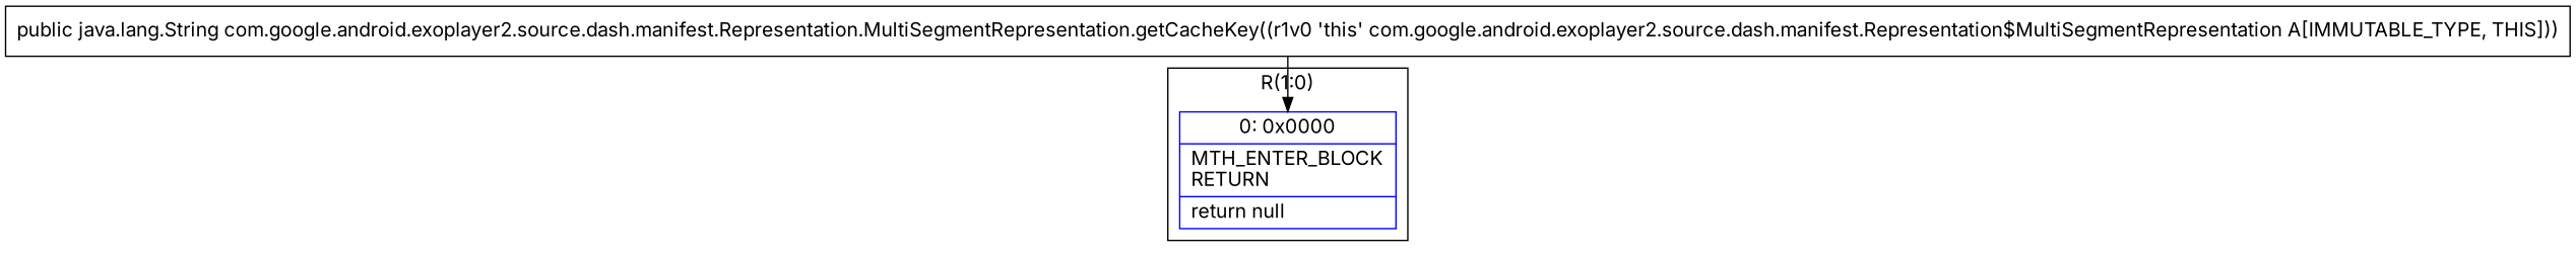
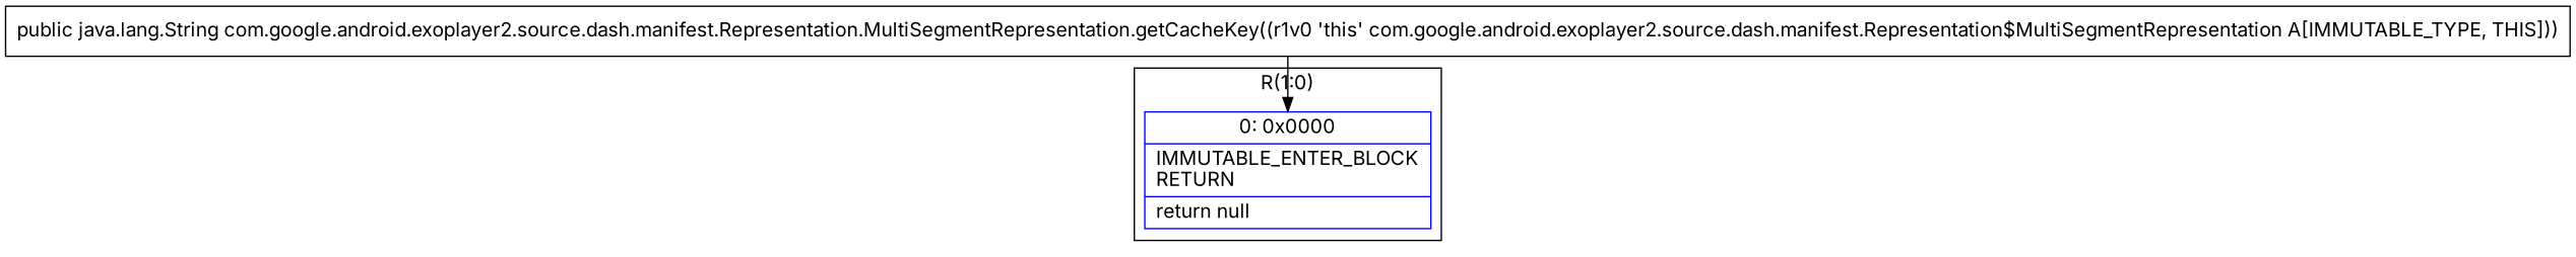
  digraph {
    fontname=Inter
    node [shape=record fontname=Inter]
-   n1 [color=blue label="{0\:\ 0x0000|MTH_ENTER_BLOCK\lRETURN\l|return null\l}"]
+   n1 [color=blue label="{0\:\ 0x0000|IMMUTABLE_ENTER_BLOCK\lRETURN\l|return null\l}"]
    n2 [label="{public java.lang.String com.google.android.exoplayer2.source.dash.manifest.Representation.MultiSegmentRepresentation.getCacheKey((r1v0 'this' com.google.android.exoplayer2.source.dash.manifest.Representation$MultiSegmentRepresentation A[IMMUTABLE_TYPE, THIS])) }"]
    subgraph cluster_1 {
      label="R(1:0)"
      n1
    }
    n2 -> n1 [fontname=Inter]
  }
